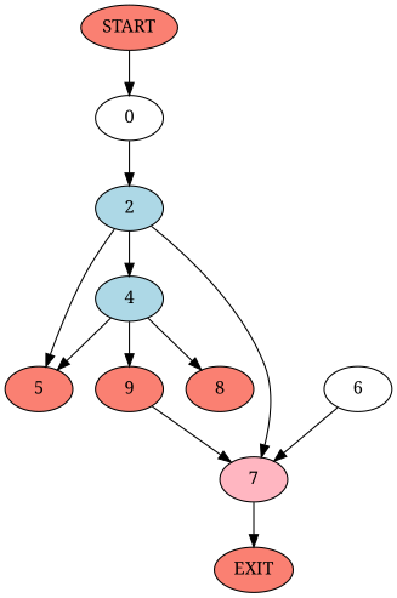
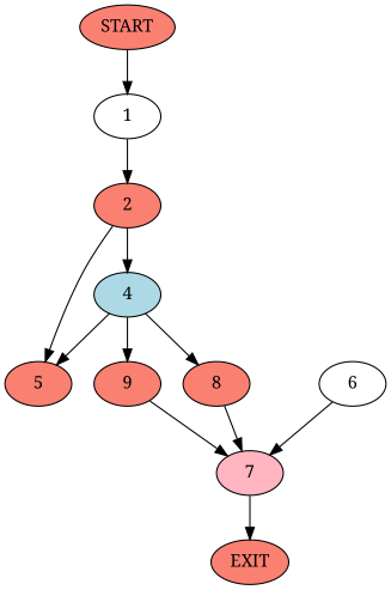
  digraph {
    fontname="Noto Serif"
    node [fillcolor=salmon fontname="Noto Serif" style=filled]
    edge [fontname="Noto Serif"]
    n1 [label=START]
-   1 [fillcolor=white label=0]
-   2 [fillcolor=lightblue]
+   1 [fillcolor=white]
+   2
    n4 [label=EXIT]
    4 [fillcolor=lightblue]
    5
    9
    8
    6 [fillcolor=white]
    7 [fillcolor=lightpink]
    n1 -> 1
    1 -> 2
    2 -> 4
    2 -> 5
    4 -> 5
    4 -> 9
    4 -> 8
    9 -> 7
-   2 -> 7
+   8 -> 7
    6 -> 7
    7 -> n4
  }
